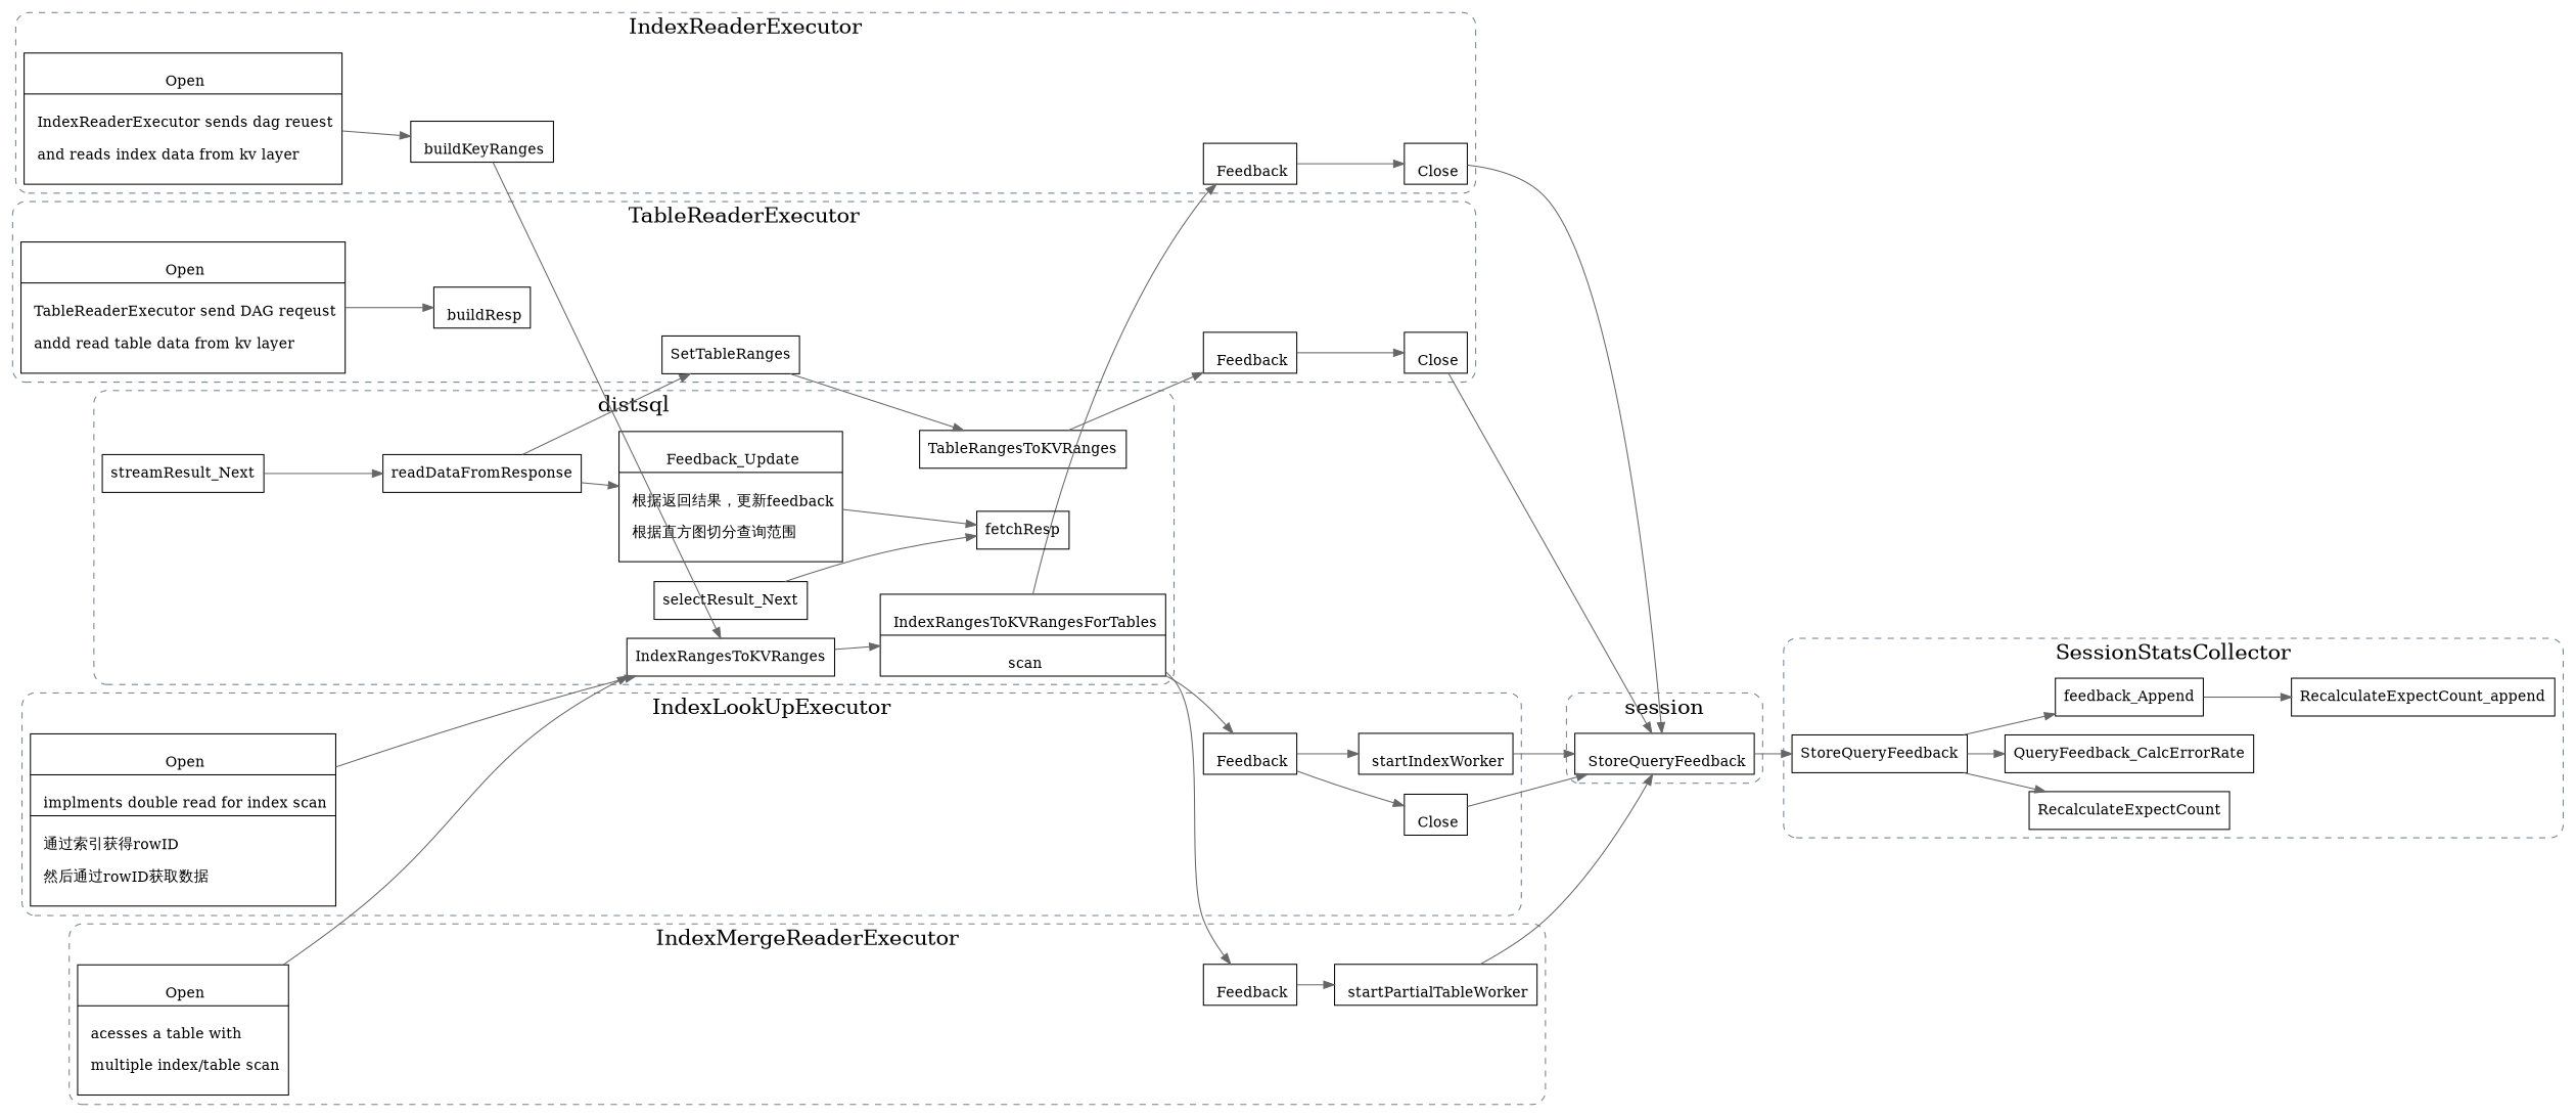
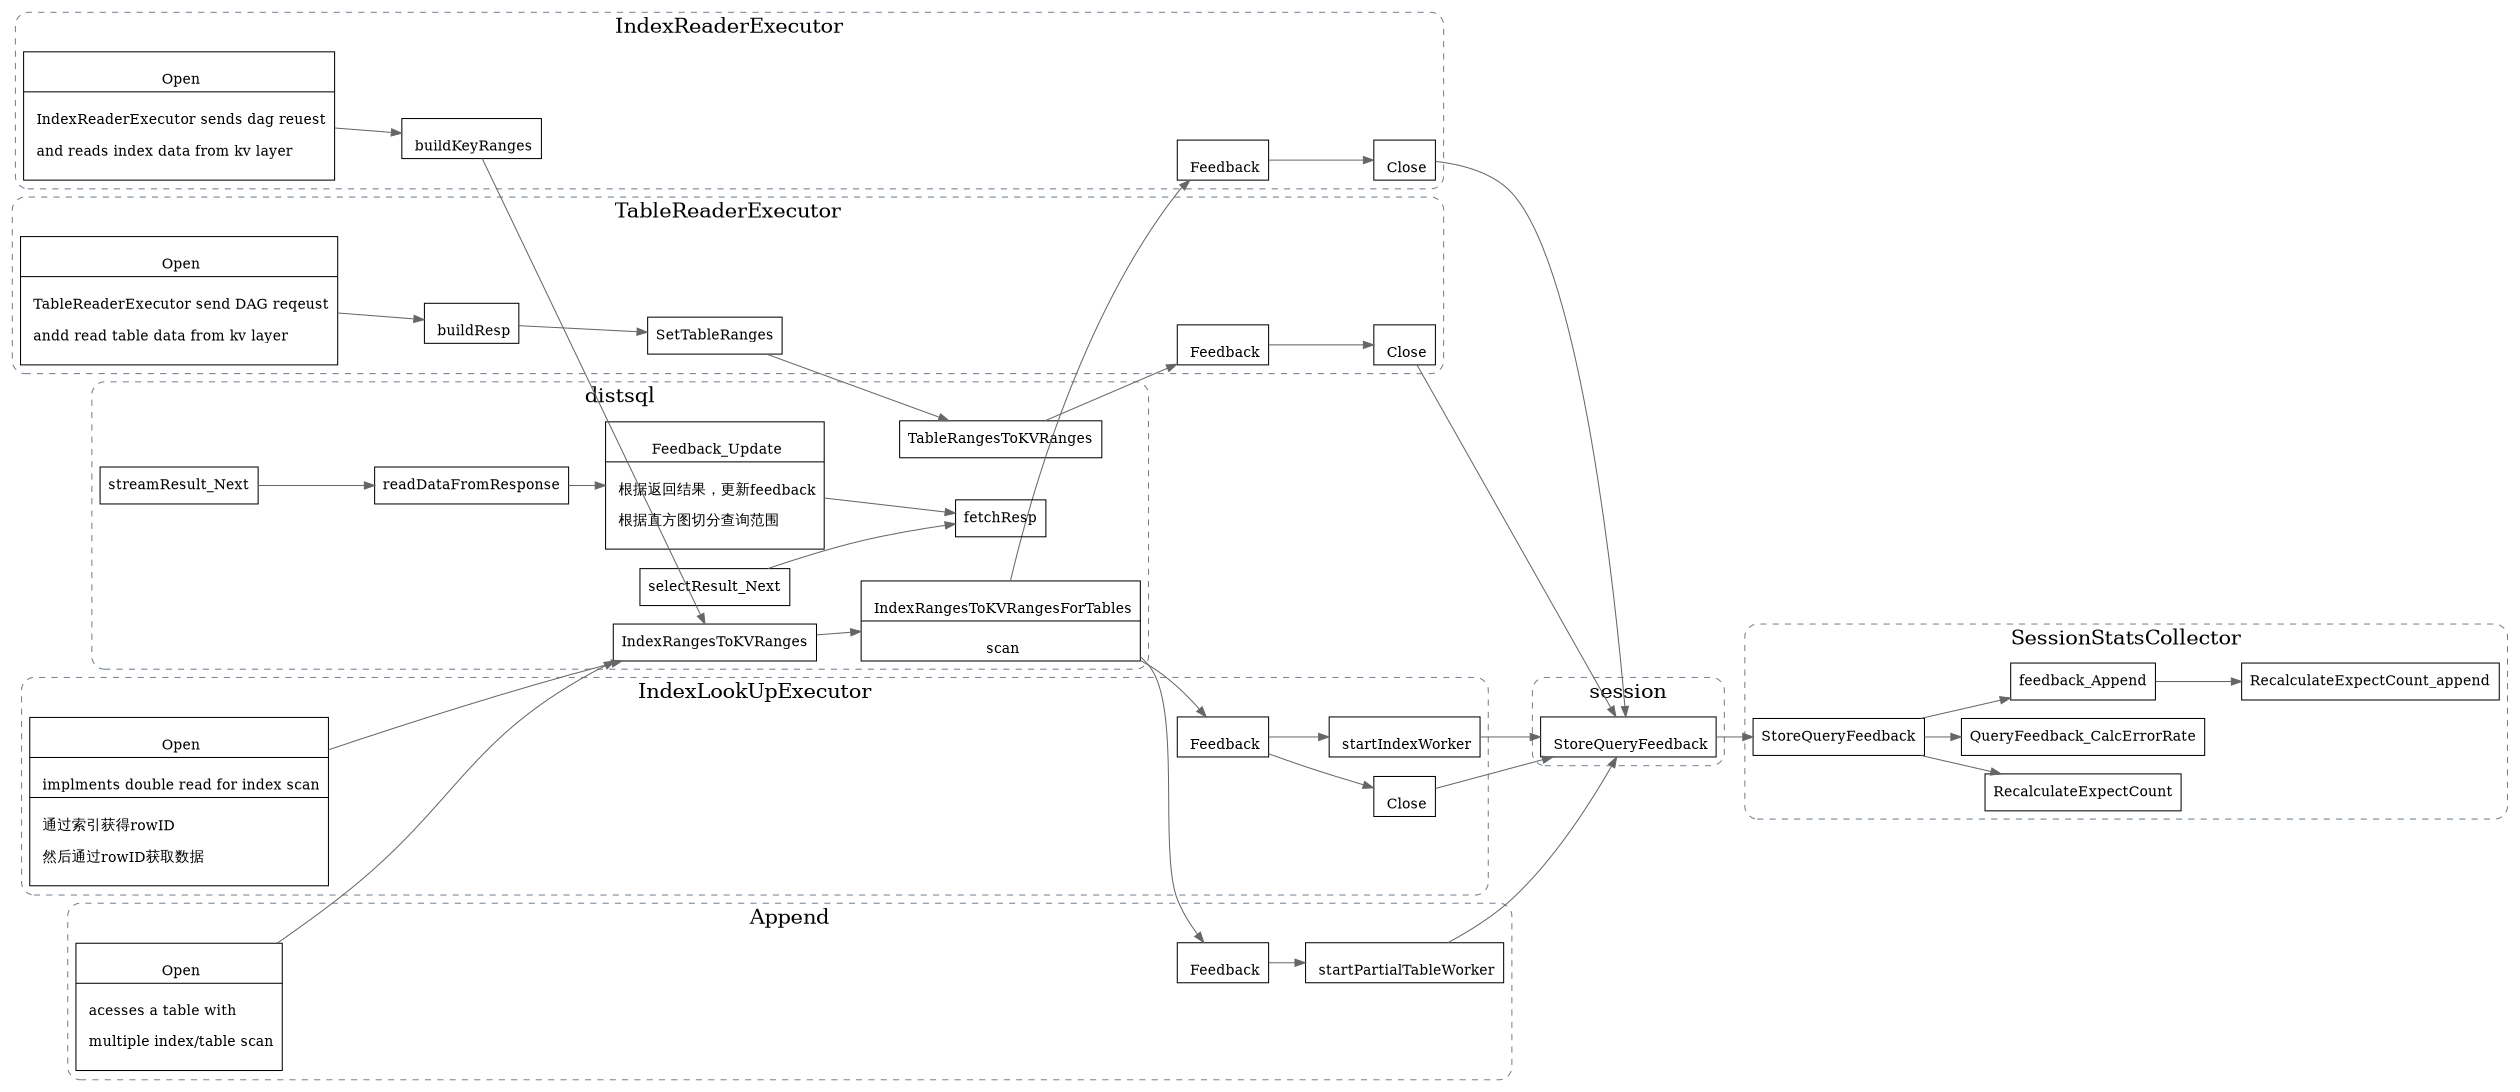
  digraph {
    newrank=true
    rankdir=LR
    node [shape=record]
    edge [color=gray40]
    n1 [label="{{\n        Open|\n        TableReaderExecutor send DAG reqeust\l\n        andd read table data from kv layer\l\n      }}"]
    n2 [label="{{\n        Open|\n        IndexReaderExecutor sends dag reuest\l\n        and reads index data from kv layer\l\n      }}"]
    n3 [label="{{\n        Open|\n        implments double read for index scan\l|\n        通过索引获得rowID\l\n        然后通过rowID获取数据\l\n      }}"]
    n4 [label="{{\n        Open|\n        acesses a table with\l \n        multiple index/table scan\l\n      }}"]
    StoreQueryFeedback [shape=box]
    RecalculateExpectCount [shape=box]
    QueryFeedback_CalcErrorRate [shape=box]
    feedback_Append [shape=box]
    n9 [label=RecalculateExpectCount_append shape=box]
    n10 [label="{{\n        StoreQueryFeedback\n      }}"]
    TableRangesToKVRanges [shape=box]
    IndexRangesToKVRanges [shape=box]
    n13 [label="{{\n        IndexRangesToKVRangesForTables|\n        scan\n      }}"]
    selectResult_Next [shape=box]
    fetchResp [shape=box]
    n16 [label="{{\n        Feedback_Update|\n        根据返回结果，更新feedback\l \n        根据直方图切分查询范围\l\n      }}"]
    streamResult_Next [shape=box]
    readDataFromResponse [shape=box]
    n19 [label="{{\n        Feedback\n      }}"]
    n20 [label="{{\n        Close\n      }}"]
    n21 [label="{{\n        buildResp\n      }}"]
    SetTableRanges [shape=box]
    n23 [label="{{\n        Feedback\n      }}"]
    n24 [label="{{\n        buildKeyRanges\n      }}"]
    n25 [label="{{\n        Close\n      }}"]
    n26 [label="{{\n        Feedback\n      }}"]
    n27 [label="{{\n        Close\n      }}"]
    n28 [label="{{\n        startIndexWorker\n      }}"]
    n29 [label="{{\n        Feedback\n      }}"]
    n30 [label="{{\n        startPartialTableWorker\n      }}"]
    subgraph sub_1 {
      rank=same
      n1
      n2
      n3
      n4
    }
    subgraph cluster_2 {
      color=slategrey
      fontsize=20
      label=SessionStatsCollector
      style="rounded,dashed"
      StoreQueryFeedback
      RecalculateExpectCount
      QueryFeedback_CalcErrorRate
      feedback_Append
      n9
    }
    subgraph cluster_3 {
      color=slategrey
      fontsize=20
      label=session
      style="rounded,dashed"
      n10
    }
    subgraph cluster_4 {
      color=slategrey
      fontsize=20
      label=distsql
      style="rounded,dashed"
      TableRangesToKVRanges
      IndexRangesToKVRanges
      n13
      selectResult_Next
      fetchResp
      n16
      streamResult_Next
      readDataFromResponse
    }
    subgraph cluster_5 {
      color=slategrey
      fontsize=20
      label=TableReaderExecutor
      style="rounded,dashed"
      n1
      n19
      n20
      n21
      SetTableRanges
    }
    subgraph cluster_6 {
      color=slategrey
      fontsize=20
      label=IndexReaderExecutor
      style="rounded,dashed"
      n2
      n23
      n24
      n25
    }
    subgraph cluster_7 {
      color=slategrey
      fontsize=20
      label=IndexLookUpExecutor
      style="rounded,dashed"
      n3
      n26
      n27
      n28
    }
    subgraph cluster_8 {
      color=slategrey
      fontsize=20
-     label=IndexMergeReaderExecutor
+     label=Append
      style="rounded,dashed"
      n4
      n29
      n30
    }
    n1 -> n21
    n2 -> n24
    n3 -> IndexRangesToKVRanges
    n4 -> IndexRangesToKVRanges
    StoreQueryFeedback -> RecalculateExpectCount
    StoreQueryFeedback -> QueryFeedback_CalcErrorRate
    StoreQueryFeedback -> feedback_Append
    feedback_Append -> n9
    n10 -> StoreQueryFeedback
    TableRangesToKVRanges -> n19
    IndexRangesToKVRanges -> n13
    n13 -> n23
    n13 -> n26
    n13 -> n29
    selectResult_Next -> fetchResp
    n16 -> fetchResp
    streamResult_Next -> readDataFromResponse
    readDataFromResponse -> n16
    n19 -> n20
    n20 -> n10
-   readDataFromResponse -> SetTableRanges
+   n21 -> SetTableRanges
    SetTableRanges -> TableRangesToKVRanges
    n23 -> n25
    n24 -> IndexRangesToKVRanges
    n25 -> n10
    n26 -> n27
    n26 -> n28
    n27 -> n10
    n28 -> n10
    n29 -> n30
    n30 -> n10
  }
